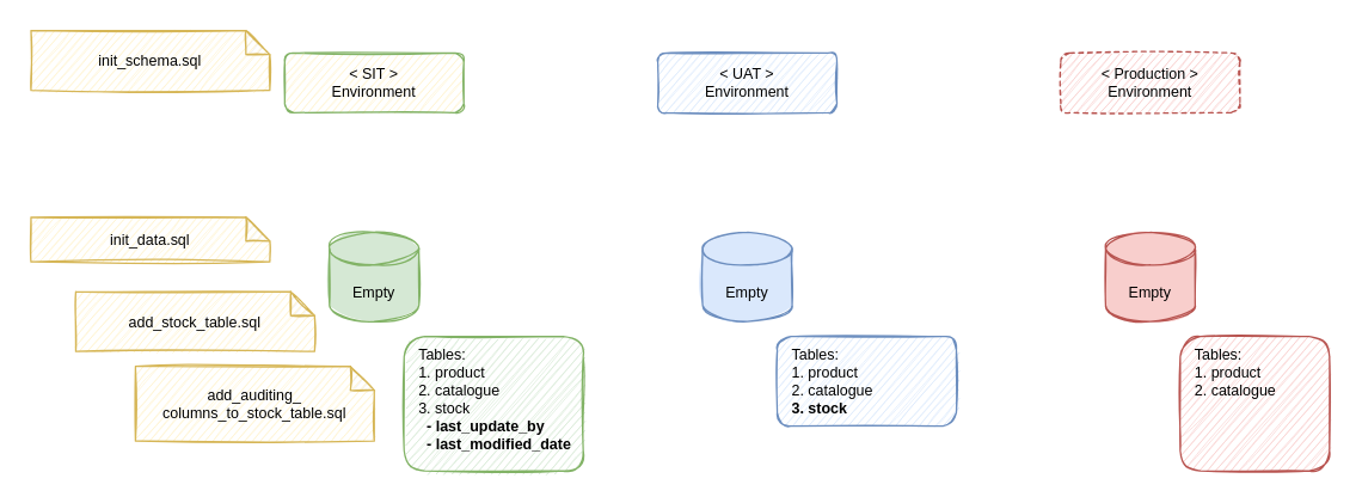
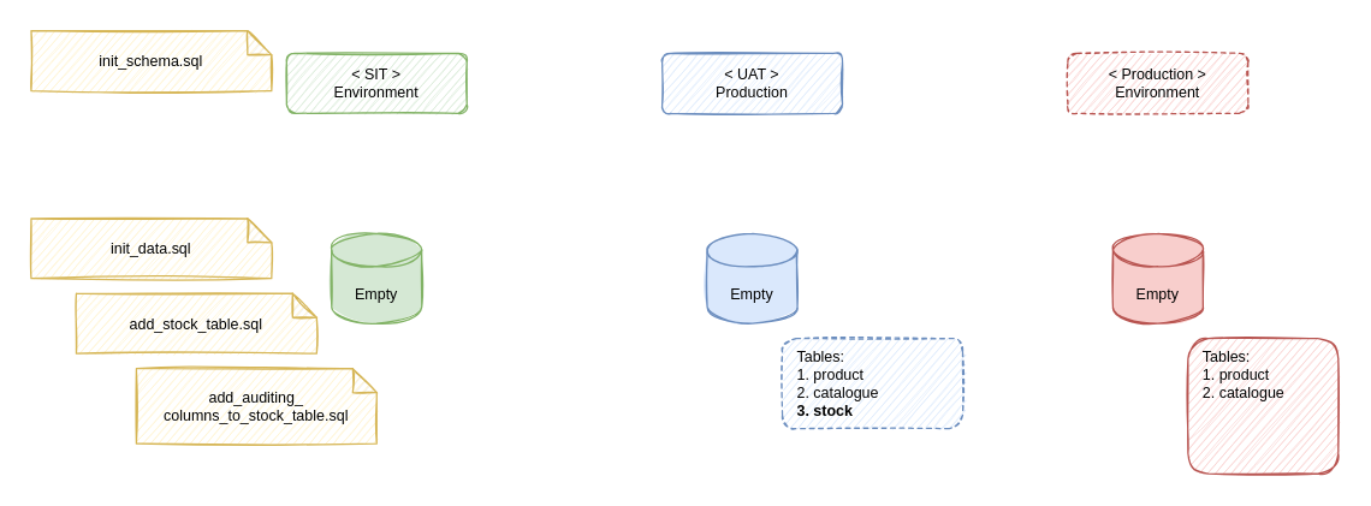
  <mxCell id="0" />
  <mxCell id="1" parent="0" />
  <mxCell id="2" value="Empty" style="shape=cylinder3;whiteSpace=wrap;html=1;boundedLbl=1;backgroundOutline=1;size=11;sketch=1;fontSize=10;fillColor=#d5e8d4;strokeColor=#82b366;fillStyle=solid;" vertex="1" parent="1"><mxGeometry x="220" y="155" width="60" height="60" as="geometry" /></mxCell>
  <mxCell id="3" value="Empty" style="shape=cylinder3;whiteSpace=wrap;html=1;boundedLbl=1;backgroundOutline=1;size=11;sketch=1;fontSize=10;fillColor=#dae8fc;strokeColor=#6c8ebf;fillStyle=solid;" vertex="1" parent="1"><mxGeometry x="470" y="155" width="60" height="60" as="geometry" /></mxCell>
- <mxCell id="4" value="&amp;lt; SIT &amp;gt;&lt;br style=&quot;font-size: 10px;&quot;&gt;Environment" style="rounded=1;whiteSpace=wrap;html=1;sketch=1;fontSize=10;fillColor=#fff2cc;strokeColor=#82b366;" vertex="1" parent="1"><mxGeometry x="190" y="35" width="120" height="40" as="geometry" /></mxCell>
- <mxCell id="5" value="&amp;lt; UAT &amp;gt;&lt;br style=&quot;font-size: 10px;&quot;&gt;Environment" style="rounded=1;whiteSpace=wrap;html=1;sketch=1;fontSize=10;fillColor=#dae8fc;strokeColor=#6c8ebf;" vertex="1" parent="1"><mxGeometry x="440" y="35" width="120" height="40" as="geometry" /></mxCell>
+ <mxCell id="4" value="&amp;lt; SIT &amp;gt;&lt;br style=&quot;font-size: 10px;&quot;&gt;Environment" style="rounded=1;whiteSpace=wrap;html=1;sketch=1;fontSize=10;fillColor=#d5e8d4;strokeColor=#82b366;" vertex="1" parent="1"><mxGeometry x="190" y="35" width="120" height="40" as="geometry" /></mxCell>
+ <mxCell id="5" value="&amp;lt; UAT &amp;gt;&lt;br style=&quot;font-size: 10px;&quot;&gt;Production" style="rounded=1;whiteSpace=wrap;html=1;sketch=1;fontSize=10;fillColor=#dae8fc;strokeColor=#6c8ebf;" vertex="1" parent="1"><mxGeometry x="440" y="35" width="120" height="40" as="geometry" /></mxCell>
  <mxCell id="6" value="Empty" style="shape=cylinder3;whiteSpace=wrap;html=1;boundedLbl=1;backgroundOutline=1;size=11;sketch=1;fontSize=10;fillColor=#f8cecc;strokeColor=#b85450;fillStyle=solid;" vertex="1" parent="1"><mxGeometry x="740" y="155" width="60" height="60" as="geometry" /></mxCell>
  <mxCell id="7" value="&amp;lt; Production &amp;gt;&lt;br style=&quot;font-size: 10px;&quot;&gt;Environment" style="rounded=1;whiteSpace=wrap;html=1;sketch=1;fontSize=10;fillColor=#f8cecc;strokeColor=#b85450;dashed=1;" vertex="1" parent="1"><mxGeometry x="710" y="35" width="120" height="40" as="geometry" /></mxCell>
  <mxCell id="8" value="init_schema.sql" style="shape=note;whiteSpace=wrap;html=1;backgroundOutline=1;darkOpacity=0.05;sketch=1;fontSize=10;size=16;fillColor=#fff2cc;strokeColor=#d6b656;" vertex="1" parent="1"><mxGeometry x="20" y="20" width="160" height="40" as="geometry" /></mxCell>
  <mxCell id="9" value="add_auditing_&lt;br&gt;columns_to_stock_table.sql" style="shape=note;whiteSpace=wrap;html=1;backgroundOutline=1;darkOpacity=0.05;sketch=1;fontSize=10;size=16;fillColor=#fff2cc;strokeColor=#d6b656;" vertex="1" parent="1"><mxGeometry x="90" y="245" width="160" height="50" as="geometry" /></mxCell>
- <mxCell id="10" value="init_data.sql" style="shape=note;whiteSpace=wrap;html=1;backgroundOutline=1;darkOpacity=0.05;sketch=1;fontSize=10;size=16;fillColor=#fff2cc;strokeColor=#d6b656;" vertex="1" parent="1"><mxGeometry x="20" y="145" width="160" height="30" as="geometry" /></mxCell>
+ <mxCell id="10" value="init_data.sql" style="shape=note;whiteSpace=wrap;html=1;backgroundOutline=1;darkOpacity=0.05;sketch=1;fontSize=10;size=16;fillColor=#fff2cc;strokeColor=#d6b656;" vertex="1" parent="1"><mxGeometry x="20" y="145" width="160" height="40" as="geometry" /></mxCell>
  <mxCell id="11" value="add_stock_table.sql" style="shape=note;whiteSpace=wrap;html=1;backgroundOutline=1;darkOpacity=0.05;sketch=1;fontSize=10;size=16;fillColor=#fff2cc;strokeColor=#d6b656;" vertex="1" parent="1"><mxGeometry x="50" y="195" width="160" height="40" as="geometry" /></mxCell>
- <mxCell id="12" value="Tables:&lt;br&gt;1. product&lt;br&gt;2. catalogue&lt;br&gt;3. stock&lt;br&gt;&lt;b&gt;&amp;nbsp; - last_update_by&lt;br&gt;&amp;nbsp; - last_modified_date&lt;/b&gt;" style="rounded=1;whiteSpace=wrap;html=1;sketch=1;fontSize=10;align=left;spacingLeft=8;verticalAlign=top;fillColor=#d5e8d4;strokeColor=#82b366;" vertex="1" parent="1"><mxGeometry x="270" y="225" width="120" height="90" as="geometry" /></mxCell>
- <mxCell id="13" value="Tables:&lt;br&gt;1. product&lt;br&gt;2. catalogue&lt;br&gt;&lt;b&gt;3. stock&lt;/b&gt;" style="rounded=1;whiteSpace=wrap;html=1;sketch=1;fontSize=10;align=left;spacingLeft=8;verticalAlign=top;fillColor=#dae8fc;strokeColor=#6c8ebf;" vertex="1" parent="1"><mxGeometry x="520" y="225" width="120" height="60" as="geometry" /></mxCell>
+ <mxCell id="13" value="Tables:&lt;br&gt;1. product&lt;br&gt;2. catalogue&lt;br&gt;&lt;b&gt;3. stock&lt;/b&gt;" style="rounded=1;whiteSpace=wrap;html=1;sketch=1;fontSize=10;align=left;spacingLeft=8;verticalAlign=top;fillColor=#dae8fc;strokeColor=#6c8ebf;dashed=1;" vertex="1" parent="1"><mxGeometry x="520" y="225" width="120" height="60" as="geometry" /></mxCell>
  <mxCell id="14" value="Tables:&lt;br&gt;1. product&lt;br&gt;2. catalogue" style="rounded=1;whiteSpace=wrap;html=1;sketch=1;fontSize=10;align=left;spacingLeft=8;verticalAlign=top;spacingTop=0;fillColor=#f8cecc;strokeColor=#b85450;" vertex="1" parent="1"><mxGeometry x="790" y="225" width="100" height="90" as="geometry" /></mxCell>
